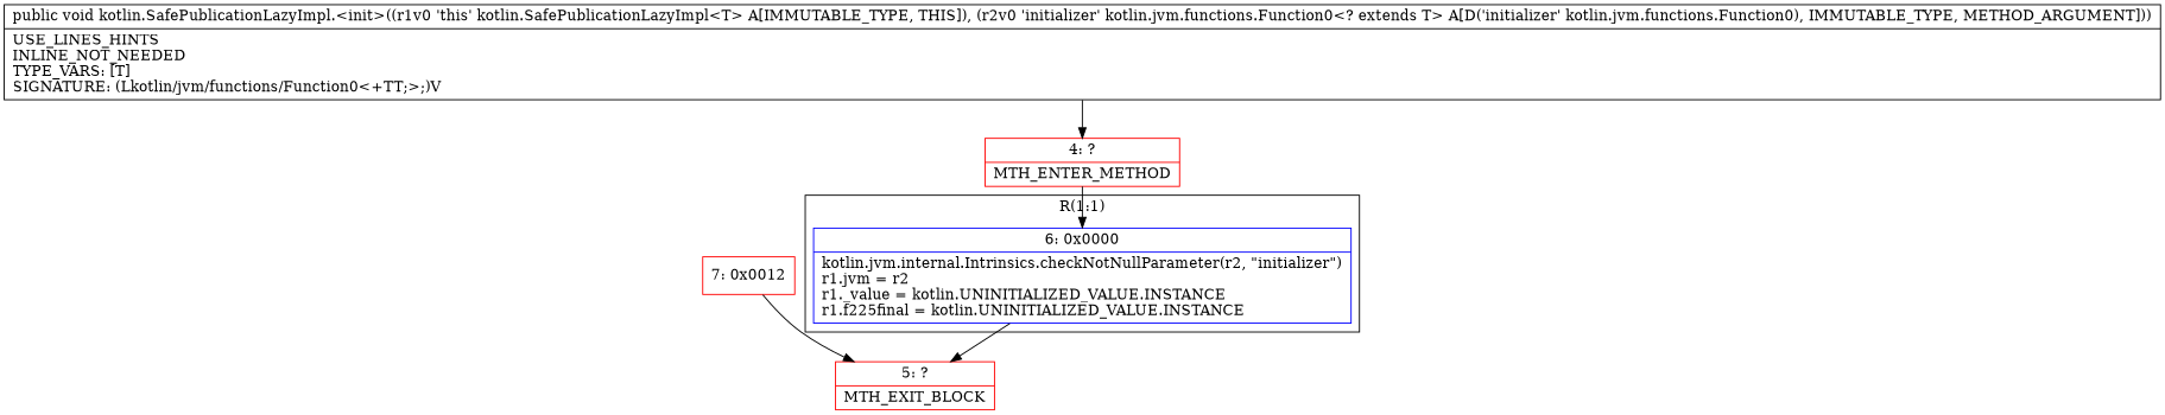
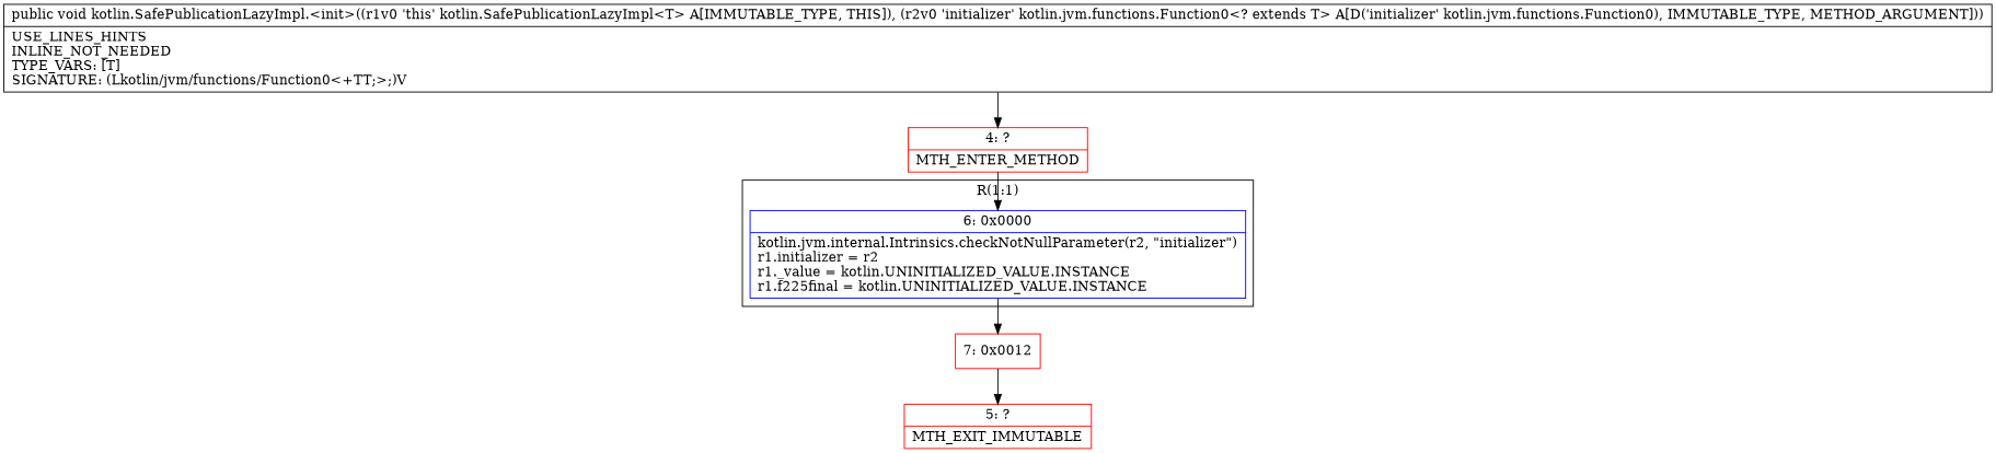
  digraph {
    node [color=red shape=record]
-   n1 [color=blue label="{6\:\ 0x0000|kotlin.jvm.internal.Intrinsics.checkNotNullParameter(r2, \"initializer\")\lr1.jvm = r2\lr1._value = kotlin.UNINITIALIZED_VALUE.INSTANCE\lr1.f225final = kotlin.UNINITIALIZED_VALUE.INSTANCE\l}"]
+   n1 [color=blue label="{6\:\ 0x0000|kotlin.jvm.internal.Intrinsics.checkNotNullParameter(r2, \"initializer\")\lr1.initializer = r2\lr1._value = kotlin.UNINITIALIZED_VALUE.INSTANCE\lr1.f225final = kotlin.UNINITIALIZED_VALUE.INSTANCE\l}"]
    n2 [label="{7\:\ 0x0012}"]
-   n3 [label="{5\:\ ?|MTH_EXIT_BLOCK\l}"]
+   n3 [label="{5\:\ ?|MTH_EXIT_IMMUTABLE\l}"]
    n4 [label="{4\:\ ?|MTH_ENTER_METHOD\l}"]
    n5 [label="{public void kotlin.SafePublicationLazyImpl.\<init\>((r1v0 'this' kotlin.SafePublicationLazyImpl\<T\> A[IMMUTABLE_TYPE, THIS]), (r2v0 'initializer' kotlin.jvm.functions.Function0\<? extends T\> A[D('initializer' kotlin.jvm.functions.Function0), IMMUTABLE_TYPE, METHOD_ARGUMENT]))  | USE_LINES_HINTS\lINLINE_NOT_NEEDED\lTYPE_VARS: [T]\lSIGNATURE: (Lkotlin\/jvm\/functions\/Function0\<+TT;\>;)V\l}" color=""]
    subgraph cluster_1 {
      label="R(1:1)"
      n1
    }
-   n1 -> n3
+   n1 -> n2
    n2 -> n3
    n4 -> n1
    n5 -> n4
  }
